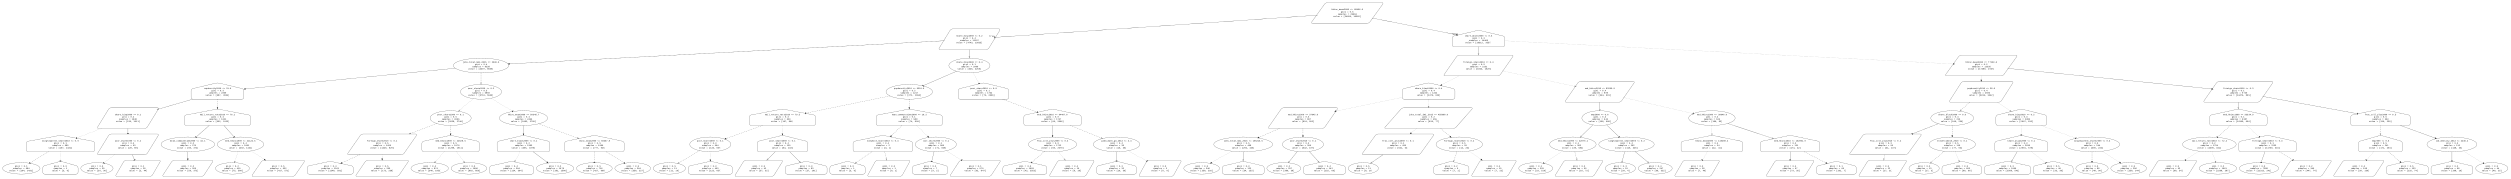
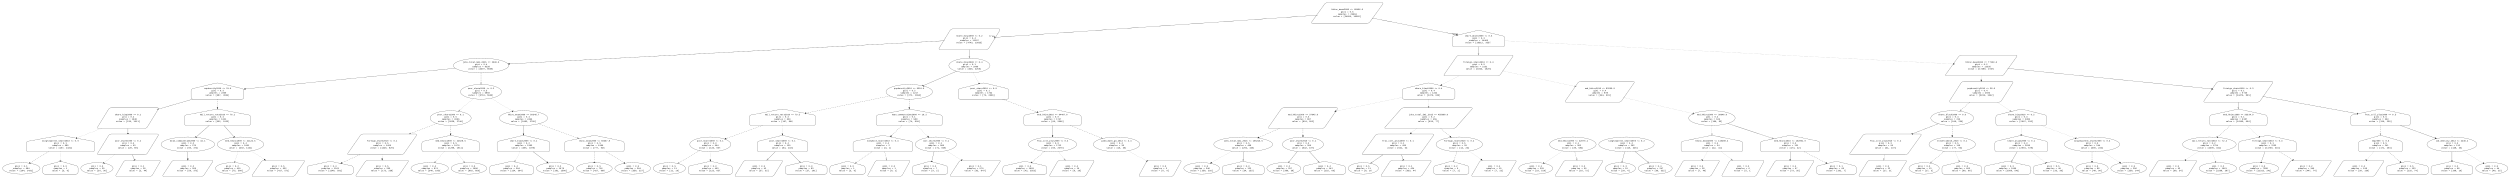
  digraph {
    fontname="Liberation Mono"
    node [color=black fontname="Liberation Mono" shape=ellipse style=rounded]
    edge [arrowhead=onormal fontname="Liberation Mono" style=dotted]
    n1 [label="hhinc_mean2000 <= 68456.6\ngini = 0.5\nsamples = 25663\nvalue = [24055, 16382]" shape=parallelogram]
    n2 [label="share_hisp2000 <= 0.2\ngini = 0.4\nsamples = 11197\nvalue = [4743, 12825]" shape=parallelogram]
    n3 [label="share_white2000 <= 0.5\ngini = 0.3\nsamples = 14466\nvalue = [19312, 3557]" shape=house]
    n4 [label="jobs_total_5mi_2015 <= 2036.5\ngini = 0.4\nsamples = 8228\nvalue = [4397, 8569]"]
    n5 [label="share_hisp2000 <= 0.4\ngini = 0.1\nsamples = 2969\nvalue = [346, 4256]"]
    n6 [label="foreign_share2010 <= 0.4\ngini = 0.5\nsamples = 2131\nvalue = [1823, 1620]" shape=parallelogram]
    n7 [label="hhinc_mean2000 <= 77130.6\ngini = 0.2\nsamples = 12335\nvalue = [17489, 1937]" shape=parallelogram]
    n8 [label="popdensity2010 <= 31.9\ngini = 0.3\nsamples = 2369\nvalue = [687, 3034]" shape=house]
    n9 [label="poor_share2010 <= 0.2\ngini = 0.5\nsamples = 5859\nvalue = [3710, 5535]"]
    n10 [label="popdensity2010 <= 5319.0\ngini = 0.2\nsamples = 1217\nvalue = [271, 1650]"]
    n11 [label="poor_share2010 <= 0.0\ngini = 0.1\nsamples = 1752\nvalue = [75, 2606]" shape=house]
    n12 [label="share_hisp2000 <= 0.1\ngini = 0.2\nsamples = 1048\nvalue = [135, 1511]" shape=parallelogram]
    n13 [label="mail_return_rate2010 <= 76.1\ngini = 0.4\nsamples = 1321\nvalue = [552, 1523]" shape=house]
    n14 [label="poor_share1990 <= 0.1\ngini = 0.5\nsamples = 3396\nvalue = [2628, 2740]"]
    n15 [label="hhinc_mean2000 <= 50345.7\ngini = 0.4\nsamples = 2463\nvalue = [1082, 2795]"]
    n16 [label="singleparent_share2010 <= 0.9\ngini = 0.1\nsamples = 985\nvalue = [107, 1431]" shape=house]
    n17 [label="poor_share1990 <= 0.2\ngini = 0.4\nsamples = 63\nvalue = [28, 80]" shape=parallelogram]
    n18 [label="mean_commutetime2000 <= 44.1\ngini = 0.2\nsamples = 270\nvalue = [60, 372]"]
    n19 [label="med_hhinc1990 <= 21122.5\ngini = 0.4\nsamples = 1051\nvalue = [492, 1151]"]
    n20 [label="gini = 0.1\nsamples = 984\nvalue = [104, 1431]"]
    n21 [label="gini = 0.0\nsamples = 1\nvalue = [3, 0]" shape=house]
    n22 [label="gini = 0.5\nsamples = 35\nvalue = [26, 36]"]
    n23 [label="gini = 0.1\nsamples = 28\nvalue = [2, 44]" shape=parallelogram]
    n24 [label="gini = 0.2\nsamples = 269\nvalue = [56, 372]" shape=parallelogram]
    n25 [label="gini = 0.2\nsamples = 419\nvalue = [75, 580]"]
    n26 [label="gini = 0.5\nsamples = 632\nvalue = [417, 571]" shape=parallelogram]
    n27 [label="foreign_share2010 <= 0.1\ngini = 0.5\nsamples = 1426\nvalue = [1420, 829]" shape=parallelogram]
    n28 [label="med_hhinc1990 <= 22028.5\ngini = 0.5\nsamples = 1970\nvalue = [1208, 1911]" shape=house]
    n29 [label="share_black2000 <= 0.1\ngini = 0.2\nsamples = 1383\nvalue = [305, 1870]" shape=house]
    n30 [label="hhinc_mean2000 <= 59357.8\ngini = 0.5\nsamples = 1080\nvalue = [777, 925]" shape=house]
    n31 [label="gini = 0.4\nsamples = 1161\nvalue = [1248, 591]" shape=house]
    n32 [label="gini = 0.5\nsamples = 265\nvalue = [172, 238]" shape=parallelogram]
    n33 [label="gini = 0.4\nsamples = 874\nvalue = [346, 1052]"]
    n34 [label="gini = 0.5\nsamples = 1096\nvalue = [862, 859]"]
    n35 [label="gini = 0.4\nsamples = 304\nvalue = [124, 364]" shape=house]
    n36 [label="gini = 0.2\nsamples = 1079\nvalue = [181, 1506]"]
    n37 [label="gini = 0.5\nsamples = 716\nvalue = [427, 698]"]
    n38 [label="gini = 0.5\nsamples = 364\nvalue = [350, 227]"]
    n39 [label="mail_return_rate2010 <= 79.5\ngini = 0.3\nsamples = 629\nvalue = [197, 800]" shape=house]
    n40 [label="mean_commutetime2000 <= 16.2\ngini = 0.1\nsamples = 588\nvalue = [74, 850]" shape=house]
    n41 [label="med_hhinc2016 <= 64407.0\ngini = 0.0\nsamples = 1747\nvalue = [66, 2606]" shape=house]
    n42 [label="poor_share2000 <= 0.1\ngini = 0.3\nsamples = 504\nvalue = [133, 667]"]
    n43 [label="poor_share2000 <= 0.1\ngini = 0.4\nsamples = 125\nvalue = [64, 133]" shape=house]
    n44 [label="nonwhite_share2010 <= 0.4\ngini = 0.4\nsamples = 2\nvalue = [3, 1]" shape=house]
    n45 [label="poor_share2000 <= 0.1\ngini = 0.1\nsamples = 586\nvalue = [71, 849]"]
    n46 [label="gini = 0.5\nsamples = 11\nvalue = [11, 10]"]
    n47 [label="gini = 0.3\nsamples = 493\nvalue = [122, 657]" shape=house]
    n48 [label="gini = 0.5\nsamples = 42\nvalue = [37, 32]" shape=parallelogram]
    n49 [label="gini = 0.0\nsamples = 83\nvalue = [27, 101]" shape=house]
    n50 [label="gini = 0.0\nsamples = 1\nvalue = [3, 0]" shape=house]
    n51 [label="gini = 0.0\nsamples = 1\nvalue = [0, 1]" shape=parallelogram]
    n52 [label="gini = 0.3\nsamples = 7\nvalue = [9, 2]" shape=house]
    n53 [label="gini = 0.1\nsamples = 579\nvalue = [62, 847]" shape=parallelogram]
    n54 [label="frac_coll_plus2000 <= 0.3\ngini = 0.0\nsamples = 1712\nvalue = [50, 2570]"]
    n55 [label="gsmn_math_g3_2013 <= 3.4\ngini = 0.4\nsamples = 35\nvalue = [16, 36]"]
    n56 [label="gini = 0.0\nsamples = 1693\nvalue = [42, 2552]" shape=house]
    n57 [label="gini = 0.4\nsamples = 19\nvalue = [8, 18]" shape=parallelogram]
-   n58 [label="gini = 0.3\nsamples = 32\nvalue = [10, 36]" shape=house]
    n59 [label="gini = 0.0\nsamples = 3\nvalue = [6, 0]" shape=parallelogram]
    n60 [label="share_black2000 <= 0.4\ngini = 0.4\nsamples = 1322\nvalue = [1479, 629]" shape=house]
    n61 [label="med_hhinc2016 <= 83295.0\ngini = 0.4\nsamples = 809\nvalue = [344, 991]" shape=parallelogram]
    n62 [label="popdensity2010 <= 38.6\ngini = 0.4\nsamples = 2595\nvalue = [3015, 1042]" shape=parallelogram]
    n63 [label="foreign_share2010 <= 0.3\ngini = 0.1\nsamples = 9740\nvalue = [14474, 895]" shape=parallelogram]
    n64 [label="med_hhinc1990 <= 37945.6\ngini = 0.5\nsamples = 867\nvalue = [824, 552]" shape=parallelogram]
    n65 [label="jobs_total_5mi_2015 <= 455068.0\ngini = 0.2\nsamples = 455\nvalue = [655, 77]" shape=parallelogram]
-   n66 [label="emp2000 <= 0.6\ngini = 0.3\nsamples = 644\nvalue = [158, 908]"]
    n67 [label="med_hhinc1990 <= 39946.0\ngini = 0.4\nsamples = 165\nvalue = [186, 83]"]
    n68 [label="jobs_total_5mi_2015 <= 196215.5\ngini = 0.5\nsamples = 468\nvalue = [292, 445]"]
    n69 [label="poor_share2010 <= 0.1\ngini = 0.3\nsamples = 399\nvalue = [532, 107]"]
    n70 [label="frac_coll_plus2000 <= 0.1\ngini = 0.1\nsamples = 435\nvalue = [641, 54]" shape=parallelogram]
    n71 [label="foreign_share2010 <= 0.2\ngini = 0.5\nsamples = 20\nvalue = [14, 23]"]
    n72 [label="gini = 0.5\nsamples = 346\nvalue = [258, 292]"]
    n73 [label="gini = 0.3\nsamples = 122\nvalue = [34, 153]" shape=house]
    n74 [label="gini = 0.2\nsamples = 257\nvalue = [380, 38]"]
    n75 [label="gini = 0.4\nsamples = 142\nvalue = [152, 69]" shape=house]
    n76 [label="gini = 0.5\nsamples = 11\nvalue = [8, 10]"]
+   n77 [label="gini = 0.1\nsamples = 424\nvalue = [633, 44]" shape=parallelogram]
    n78 [label="gini = 0.2\nsamples = 5\nvalue = [7, 1]" shape=house]
    n79 [label="gini = 0.4\nsamples = 15\nvalue = [7, 22]" shape=parallelogram]
    n80 [label="med_hhinc1990 <= 42076.1\ngini = 0.1\nsamples = 382\nvalue = [39, 582]"]
    n81 [label="singleparent_share2000 <= 0.2\ngini = 0.4\nsamples = 262\nvalue = [119, 326]"]
    n82 [label="hhinc_mean2000 <= 119208.4\ngini = 0.4\nsamples = 34\nvalue = [12, 41]" shape=house]
    n83 [label="med_hhinc2016 <= 102001.0\ngini = 0.3\nsamples = 131\nvalue = [174, 42]" shape=house]
    n84 [label="gini = 0.1\nsamples = 329\nvalue = [23, 510]"]
    n85 [label="gini = 0.3\nsamples = 55\nvalue = [16, 72]" shape=parallelogram]
    n86 [label="gini = 0.3\nsamples = 15\nvalue = [20, 4]"]
    n87 [label="gini = 0.4\nsamples = 247\nvalue = [99, 322]"]
    n88 [label="gini = 0.3\nsamples = 28\nvalue = [7, 40]" shape=parallelogram]
+   n89 [label="gini = 0.3\nsamples = 6\nvalue = [5, 1]" shape=parallelogram]
    n90 [label="gini = 0.4\nsamples = 67\nvalue = [73, 35]" shape=parallelogram]
    n91 [label="gini = 0.1\nsamples = 66\nvalue = [101, 7]" shape=house]
    n92 [label="share_black2000 <= 0.0\ngini = 0.4\nsamples = 215\nvalue = [108, 230]"]
    n93 [label="share_hisp2010 <= 0.2\ngini = 0.3\nsamples = 2380\nvalue = [2907, 812]" shape=house]
    n94 [label="med_hhinc1990 <= 33334.9\ngini = 0.1\nsamples = 9387\nvalue = [14155, 656]" shape=house]
    n95 [label="frac_coll_plus2000 <= 0.5\ngini = 0.5\nsamples = 353\nvalue = [319, 239]" shape=house]
    n96 [label="frac_coll_plus2010 <= 0.2\ngini = 0.3\nsamples = 99\nvalue = [31, 137]" shape=parallelogram]
    n97 [label="traveltime15_2010 <= 0.1\ngini = 0.5\nsamples = 116\nvalue = [77, 93]"]
    n98 [label="share_asian2000 <= 0.1\ngini = 0.3\nsamples = 2036\nvalue = [2601, 578]" shape=house]
    n99 [label="singleparent_share2000 <= 0.3\ngini = 0.5\nsamples = 344\nvalue = [306, 234]"]
    n100 [label="gini = 0.5\nsamples = 22\nvalue = [17, 21]" shape=parallelogram]
    n101 [label="gini = 0.3\nsamples = 13\nvalue = [17, 3]"]
    n102 [label="gini = 0.5\nsamples = 603\nvalue = [60, 90]" shape=house]
    n103 [label="gini = 0.3\nsamples = 1996\nvalue = [2568, 542]" shape=house]
    n104 [label="gini = 8.5\nsamples = 40\nvalue = [33, 36]" shape=house]
    n105 [label="gini = 0.5\nsamples = 88\nvalue = [48, 90]"]
    n106 [label="gini = 0.5\nsamples = 256\nvalue = [258, 144]"]
    n107 [label="mail_return_rate2010 <= 72.4\ngini = 0.2\nsamples = 1754\nvalue = [2396, 341]"]
    n108 [label="foreign_share2010 <= 0.3\ngini = 0.1\nsamples = 7633\nvalue = [11759, 315]" shape=house]
    n109 [label="emp2000 <= 0.6\ngini = 0.5\nsamples = 241\nvalue = [171, 204]" shape=house]
    n110 [label="job_density_2013 <= 2246.2\ngini = 0.3\nsamples = 112\nvalue = [148, 35]"]
    n111 [label="gini = 0.5\nsamples = 93\nvalue = [98, 54]" shape=parallelogram]
    n112 [label="gini = 0.2\nsamples = 1661\nvalue = [2298, 287]"]
    n113 [label="gini = 0.0\nsamples = 7288\nvalue = [11312, 241]"]
    n114 [label="gini = 0.2\nsamples = 345\nvalue = [447, 74]" shape=parallelogram]
    n115 [label="gini = 0.4\nsamples = 108\nvalue = [39, 130]" shape=parallelogram]
    n116 [label="gini = 0.5\nsamples = 133\nvalue = [132, 74]" shape=house]
    n117 [label="gini = 0.2\nsamples = 68\nvalue = [108, 10]" shape=house]
    n118 [label="gini = 0.5\nsamples = 44\nvalue = [40, 25]"]
    n1 -> n2 [arrowhead=tee headlabel=True labelangle=45 labeldistance=2.5 style=solid]
    n1 -> n3 [arrowhead=normal headlabel=False labelangle=-45 labeldistance=2.5 style=solid]
    n2 -> n4 [arrowhead=normal style=solid]
    n2 -> n5 [style=solid]
    n3 -> n6 [style=solid]
    n3 -> n7 [arrowhead=tee]
    n4 -> n8 [arrowhead=normal style=solid]
    n4 -> n9 [style=dashed]
    n5 -> n10 [arrowhead=tee style=solid]
    n5 -> n11 [arrowhead=tee]
    n6 -> n60 [arrowhead=normal]
    n6 -> n61
    n7 -> n62 [arrowhead=normal]
    n7 -> n63 [arrowhead=normal style=solid]
    n8 -> n12 [style=solid]
    n8 -> n13 [arrowhead=normal style=dashed]
    n9 -> n14
    n9 -> n15 [arrowhead=tee]
    n10 -> n39 [arrowhead=tee style=dashed]
    n10 -> n40 [arrowhead=normal style=dashed]
    n11 -> n41 [arrowhead=tee style=dashed]
    n12 -> n16 [arrowhead=tee]
    n12 -> n17 [arrowhead=tee style=solid]
    n13 -> n18 [arrowhead=tee style=solid]
    n13 -> n19 [arrowhead=tee style=solid]
    n14 -> n27 [style=dashed]
    n14 -> n28 [arrowhead=normal style=dashed]
    n15 -> n29 [arrowhead=normal style=solid]
    n15 -> n30 [style=dashed]
    n16 -> n20 [arrowhead=tee style=dashed]
    n16 -> n21 [arrowhead=tee]
    n17 -> n22 [arrowhead=tee]
    n17 -> n23 [arrowhead=tee style=solid]
    n18 -> n24 [arrowhead=normal style=solid]
    n19 -> n25
    n19 -> n26 [arrowhead=normal]
    n27 -> n31 [arrowhead=normal style=dashed]
    n27 -> n32 [arrowhead=normal]
    n28 -> n33
    n28 -> n34
    n29 -> n35
    n29 -> n36 [arrowhead=normal style=solid]
    n30 -> n37 [arrowhead=tee style=dashed]
    n30 -> n38 [arrowhead=tee style=dashed]
    n39 -> n42 [arrowhead=normal style=dashed]
    n39 -> n43 [arrowhead=normal]
    n40 -> n44 [arrowhead=normal style=dashed]
    n40 -> n45 [arrowhead=normal]
    n41 -> n54 [arrowhead=normal style=solid]
    n41 -> n55 [style=dashed]
    n42 -> n46 [style=dashed]
    n42 -> n47 [arrowhead=normal]
    n43 -> n48 [style=solid]
    n43 -> n49 [style=solid]
    n44 -> n50 [style=dashed]
    n44 -> n51 [style=dashed]
    n45 -> n52 [arrowhead=tee style=solid]
    n45 -> n53 [arrowhead=tee]
    n54 -> n56 [arrowhead=tee style=dashed]
    n54 -> n57
-   n55 -> n58 [arrowhead=tee style=solid]
    n55 -> n59 [arrowhead=tee]
    n60 -> n64 [arrowhead=normal]
    n60 -> n65
-   n61 -> n66 [style=solid]
    n61 -> n67 [arrowhead=tee]
    n62 -> n92 [style=dashed]
    n62 -> n93
    n63 -> n94 [style=solid]
    n63 -> n95 [arrowhead=tee style=solid]
    n64 -> n68 [arrowhead=normal style=dashed]
    n64 -> n69 [arrowhead=normal style=dashed]
    n65 -> n70 [arrowhead=normal]
    n65 -> n71 [arrowhead=normal style=dashed]
-   n66 -> n80 [style=solid]
-   n66 -> n81 [arrowhead=tee style=solid]
    n67 -> n82
    n67 -> n83 [style=solid]
    n68 -> n72 [arrowhead=normal]
    n68 -> n73 [style=solid]
    n69 -> n74 [style=solid]
    n69 -> n75 [style=solid]
    n70 -> n76 [style=solid]
+   n70 -> n77 [arrowhead=tee style=solid]
    n71 -> n78 [style=dashed]
    n71 -> n79 [arrowhead=normal]
    n80 -> n84 [arrowhead=tee]
    n80 -> n85 [style=dashed]
    n81 -> n86 [style=solid]
    n81 -> n87 [style=solid]
    n82 -> n88 [arrowhead=tee]
+   n82 -> n89
    n83 -> n90 [arrowhead=tee style=solid]
    n83 -> n91 [arrowhead=normal style=dashed]
    n92 -> n96 [arrowhead=tee style=solid]
    n92 -> n97 [arrowhead=normal style=dashed]
    n93 -> n98 [arrowhead=tee]
    n93 -> n99 [arrowhead=tee]
    n94 -> n107 [arrowhead=tee style=dashed]
    n94 -> n108 [arrowhead=tee]
    n95 -> n109 [style=dashed]
    n95 -> n110 [arrowhead=normal style=solid]
    n96 -> n100 [style=dashed]
    n97 -> n101 [style=dashed]
    n97 -> n102
    n98 -> n103 [style=solid]
    n98 -> n104 [arrowhead=tee]
    n99 -> n105 [arrowhead=normal style=dashed]
    n99 -> n106 [arrowhead=normal]
    n107 -> n111 [arrowhead=tee]
    n107 -> n112
    n108 -> n113 [arrowhead=tee style=solid]
    n108 -> n114 [arrowhead=tee style=dashed]
    n109 -> n115 [arrowhead=tee]
    n109 -> n116 [arrowhead=normal style=dashed]
    n110 -> n117 [arrowhead=tee style=solid]
    n110 -> n118 [arrowhead=tee]
  }
